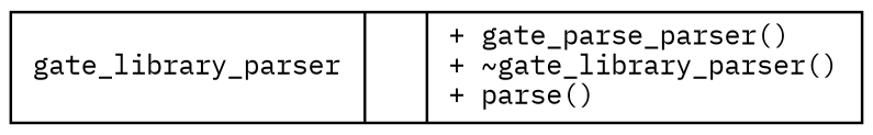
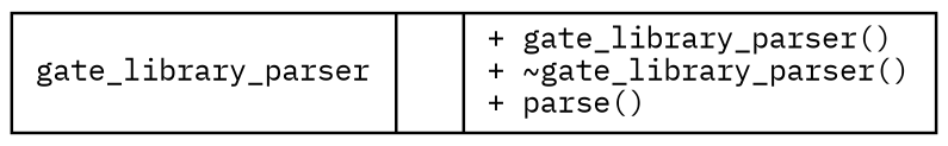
  digraph {
    rankdir=LR
    fontname="IBM Plex Mono"
-   n1 [color=black fillcolor=white fontcolor=black fontname="IBM Plex Mono" fontsize=10 height=0.2 label="{gate_library_parser\n||+ gate_parse_parser()\l+ ~gate_library_parser()\l+ parse()\l}" shape=record style=filled width=0.4]
+   n1 [color=black fillcolor=white fontcolor=black fontname="IBM Plex Mono" fontsize=10 height=0.2 label="{gate_library_parser\n||+ gate_library_parser()\l+ ~gate_library_parser()\l+ parse()\l}" shape=record style=filled width=0.4]
  }
